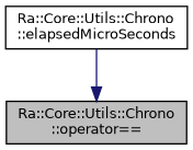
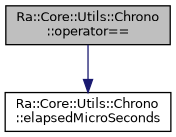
  digraph {
    rankdir=TB
    node [color=black fontname=Helvetica fontsize=10 shape=record style=filled]
    n1 [fillcolor=grey75 fontcolor=black height=0.2 label="Ra::Core::Utils::Chrono\l::operator==" width=0.4]
    n2 [fillcolor=white height=0.2 label="Ra::Core::Utils::Chrono\l::elapsedMicroSeconds" width=0.4]
-   n2 -> n1 [color=midnightblue fontname=Helvetica fontsize=10 labelfontname=Helvetica labelfontsize=10 style=solid]
+   n1 -> n2 [color=midnightblue fontname=Helvetica fontsize=10 labelfontname=Helvetica labelfontsize=10 style=solid]
  }
